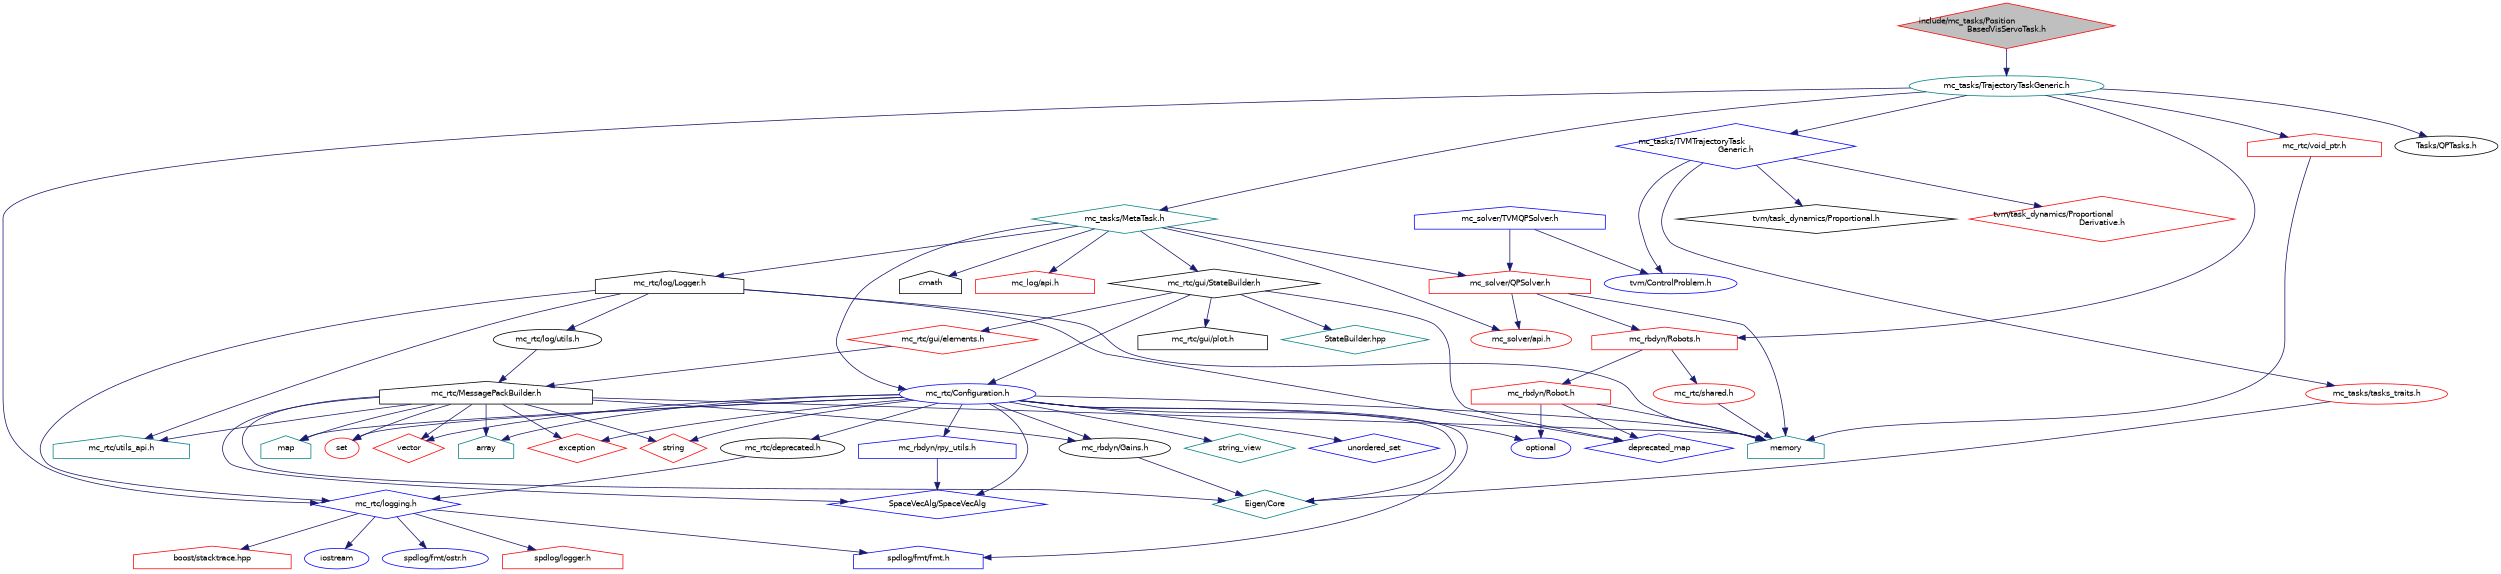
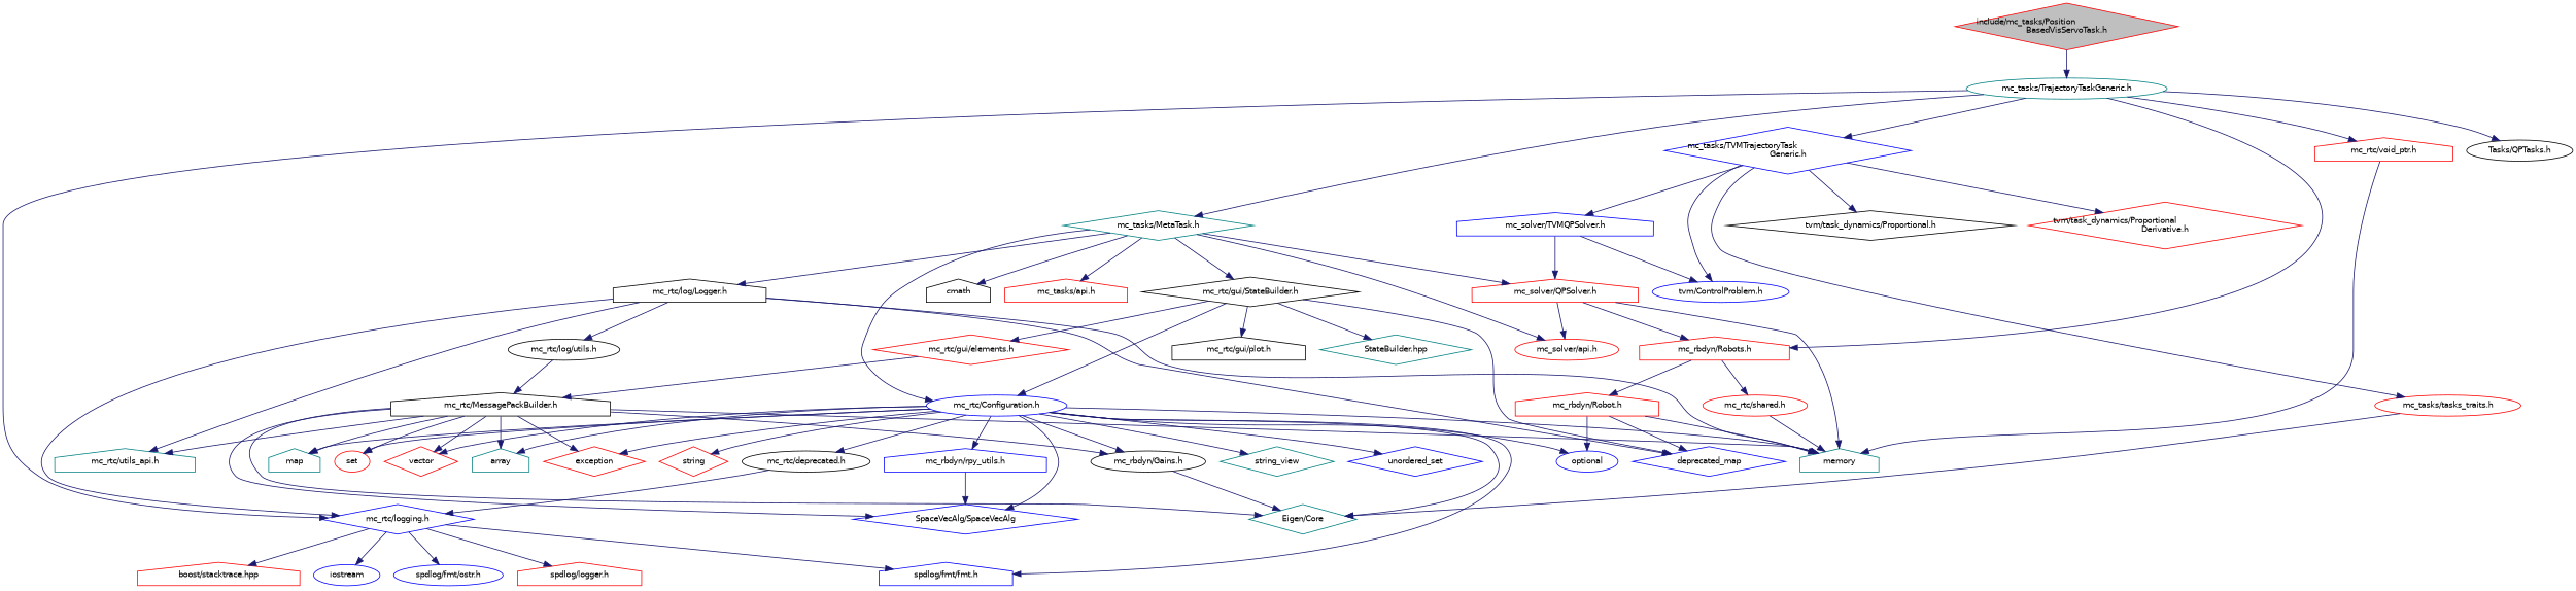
  digraph {
    node [color=red fillcolor=white fontname=Helvetica fontsize=10 shape=house style=filled]
    edge [color=midnightblue fontname=Helvetica fontsize=10 labelfontname=Helvetica labelfontsize=10 style=solid]
    n1 [fillcolor=grey75 fontcolor=black height=0.2 label="include/mc_tasks/Position\lBasedVisServoTask.h" shape=diamond width=0.4]
    n2 [color=teal height=0.2 label="mc_tasks/TrajectoryTaskGeneric.h" shape=ellipse width=0.4]
    n3 [color=teal height=0.2 label="mc_tasks/MetaTask.h" shape=diamond width=0.4]
    n4 [color=blue height=0.2 label="mc_rtc/logging.h" shape=diamond width=0.4]
    n5 [height=0.2 label="mc_rbdyn/Robots.h" width=0.4]
    n6 [color=blue height=0.2 label="mc_tasks/TVMTrajectoryTask\lGeneric.h" shape=diamond width=0.4]
    n7 [height=0.2 label="mc_rtc/void_ptr.h" width=0.4]
    n8 [color=black height=0.2 label="Tasks/QPTasks.h" shape=ellipse width=0.4]
-   n9 [height=0.2 label="mc_log/api.h" width=0.4]
+   n9 [height=0.2 label="mc_tasks/api.h" width=0.4]
    n10 [color=blue height=0.2 label="mc_rtc/Configuration.h" shape=ellipse width=0.4]
    n11 [color=black height=0.2 label="mc_rtc/gui/StateBuilder.h" shape=diamond width=0.4]
    n12 [color=black height=0.2 label="mc_rtc/log/Logger.h" width=0.4]
    n13 [height=0.2 label="mc_solver/QPSolver.h" width=0.4]
    n14 [height=0.2 label="mc_solver/api.h" shape=ellipse width=0.4]
    n15 [color=black height=0.2 label=cmath width=0.4]
    n16 [color=blue height=0.2 label="spdlog/fmt/fmt.h" width=0.4]
    n17 [color=blue height=0.2 label=iostream shape=ellipse width=0.4]
    n18 [color=blue height=0.2 label="spdlog/fmt/ostr.h" shape=ellipse width=0.4]
    n19 [height=0.2 label="spdlog/logger.h" width=0.4]
    n20 [height=0.2 label="boost/stacktrace.hpp" width=0.4]
    n21 [height=0.2 label="mc_rbdyn/Robot.h" width=0.4]
    n22 [height=0.2 label="mc_rtc/shared.h" shape=ellipse width=0.4]
    n23 [height=0.2 label="mc_tasks/tasks_traits.h" shape=ellipse width=0.4]
    n24 [color=blue height=0.2 label="mc_solver/TVMQPSolver.h" width=0.4]
    n25 [color=blue height=0.2 label="tvm/ControlProblem.h" shape=ellipse width=0.4]
    n26 [color=black height=0.2 label="tvm/task_dynamics/Proportional.h" shape=diamond width=0.4]
    n27 [height=0.2 label="tvm/task_dynamics/Proportional\lDerivative.h" shape=diamond width=0.4]
    n28 [color=teal height=0.2 label=memory width=0.4]
    n29 [color=black height=0.2 label="mc_rbdyn/Gains.h" shape=ellipse width=0.4]
    n30 [color=teal height=0.2 label="Eigen/Core" shape=diamond width=0.4]
    n31 [color=blue height=0.2 label="SpaceVecAlg/SpaceVecAlg" shape=diamond width=0.4]
    n32 [color=teal height=0.2 label=array width=0.4]
    n33 [height=0.2 label=exception shape=diamond width=0.4]
    n34 [color=teal height=0.2 label=map width=0.4]
    n35 [height=0.2 label=set shape=ellipse width=0.4]
    n36 [height=0.2 label=string shape=diamond width=0.4]
    n37 [height=0.2 label=vector shape=diamond width=0.4]
    n38 [color=black height=0.2 label="mc_rtc/deprecated.h" shape=ellipse width=0.4]
    n39 [color=blue height=0.2 label="mc_rbdyn/rpy_utils.h" width=0.4]
    n40 [color=blue height=0.2 label=optional shape=ellipse width=0.4]
    n41 [color=teal height=0.2 label=string_view shape=diamond width=0.4]
    n42 [color=blue height=0.2 label=unordered_set shape=diamond width=0.4]
    n43 [height=0.2 label="mc_rtc/gui/elements.h" shape=diamond width=0.4]
    n44 [color=black height=0.2 label="mc_rtc/gui/plot.h" width=0.4]
    n45 [color=blue height=0.2 label=deprecated_map shape=diamond width=0.4]
    n46 [color=teal height=0.2 label="StateBuilder.hpp" shape=diamond width=0.4]
    n47 [color=teal height=0.2 label="mc_rtc/utils_api.h" width=0.4]
    n48 [color=black height=0.2 label="mc_rtc/log/utils.h" shape=ellipse width=0.4]
    n49 [color=black height=0.2 label="mc_rtc/MessagePackBuilder.h" width=0.4]
    n1 -> n2
    n2 -> n3
    n2 -> n4
    n2 -> n5
    n2 -> n6
    n2 -> n7
    n2 -> n8
    n3 -> n9
    n3 -> n10
    n3 -> n11
    n3 -> n12
    n3 -> n13
    n3 -> n14
    n3 -> n15
    n4 -> n16
    n4 -> n17
    n4 -> n18
    n4 -> n19
    n4 -> n20
    n5 -> n21
    n5 -> n22
    n6 -> n23
+   n6 -> n24
    n6 -> n25
    n6 -> n26
    n6 -> n27
    n7 -> n28
    n10 -> n16
    n10 -> n28
    n10 -> n29
    n10 -> n30
    n10 -> n31
    n10 -> n32
    n10 -> n33
    n10 -> n34
    n10 -> n35
    n10 -> n36
    n10 -> n37
    n10 -> n38
    n10 -> n39
    n10 -> n40
    n10 -> n41
    n10 -> n42
    n11 -> n10
    n11 -> n43
    n11 -> n44
    n11 -> n45
    n11 -> n46
    n12 -> n4
    n12 -> n28
    n12 -> n45
    n12 -> n47
    n12 -> n48
    n13 -> n5
    n13 -> n14
    n13 -> n28
    n21 -> n28
    n21 -> n40
    n21 -> n45
    n22 -> n28
    n23 -> n30
    n24 -> n13
    n24 -> n25
    n29 -> n30
    n38 -> n4
    n39 -> n31
    n43 -> n49
    n48 -> n49
    n49 -> n28
    n49 -> n29
    n49 -> n30
    n49 -> n31
    n49 -> n32
    n49 -> n33
    n49 -> n34
    n49 -> n35
-   n49 -> n36
    n49 -> n37
    n49 -> n47
  }
